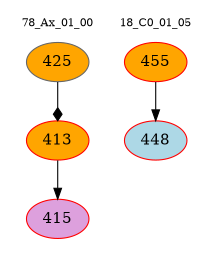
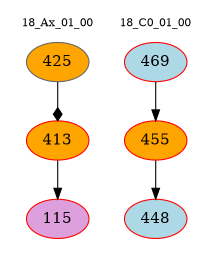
  digraph {
    node [color=red fillcolor=orange style=filled]
    edge [arrowhead=normal color=black]
    n1 [color=gray40 label=425]
    n2 [label=413]
-   n3 [fillcolor=plum label=415]
+   n3 [fillcolor=plum label=115]
+   n4 [fillcolor=lightblue label=469]
    n5 [label=455]
    n6 [fillcolor=lightblue label=448]
    subgraph cluster_1 {
      color=white
      fontsize=10
-     label="78_Ax_01_00"
+     label="18_Ax_01_00"
      n1
      n2
      n3
    }
    subgraph cluster_2 {
      color=white
      fontsize=10
-     label="18_C0_01_05"
+     label="18_C0_01_00"
+     n4
      n5
      n6
    }
    n1 -> n2 [arrowhead=diamond]
    n2 -> n3
+   n4 -> n5
    n5 -> n6
  }
